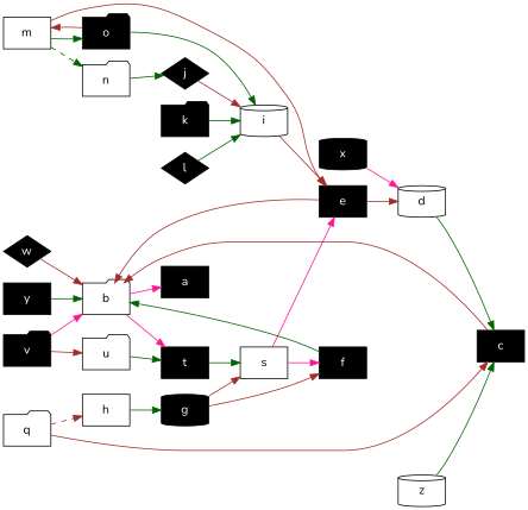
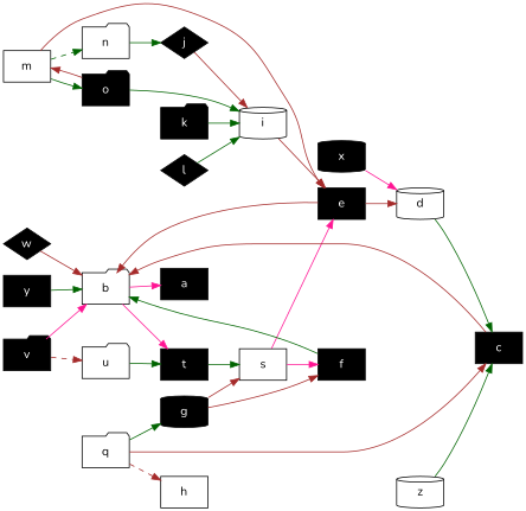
  strict digraph {
    fontname=Nunito
    rankdir=LR
    node [fillcolor="#000000" fontname=Nunito shape=box style=filled fontcolor="#ffffff"]
    edge [color=darkgreen dir=forward fontname=Nunito]
    b [fillcolor="#ffffff" shape=folder fontcolor=""]
    a
    t
    s [fillcolor="#ffffff" fontcolor=""]
    e
    f
    d [fillcolor="#ffffff" shape=cylinder fontcolor=""]
    c
    g [shape=cylinder]
    h [fillcolor="#ffffff" fontcolor=""]
    i [fillcolor="#ffffff" shape=cylinder fontcolor=""]
    j [shape=diamond]
    k [shape=folder]
    l [shape=diamond]
    m [fillcolor="#ffffff" fontcolor=""]
    o [shape=folder]
    n [fillcolor="#ffffff" shape=folder fontcolor=""]
    q [fillcolor="#ffffff" shape=folder fontcolor=""]
    u [fillcolor="#ffffff" shape=folder fontcolor=""]
    v [shape=folder]
    w [shape=diamond]
    x [shape=cylinder]
    y
    z [fillcolor="#ffffff" shape=cylinder fontcolor=""]
    b -> a [color=deeppink]
    b -> t [color=deeppink]
    t -> s
    s -> e [color=deeppink]
    s -> f [color=deeppink]
    e -> b [color=brown]
    e -> d [color=brown]
    f -> b
    d -> c
    c -> b [color=brown]
    g -> s [color=brown]
    g -> f [color=brown]
    i -> e [color=brown]
    j -> i [color=brown]
    k -> i
    l -> i
    m -> e [color=brown]
    m -> o
    m -> n [style=dashed]
    o -> i
    o -> m [color=brown]
    n -> j
    q -> c [color=brown]
-   h -> g
+   q -> g
    q -> h [color=brown style=dashed]
    u -> t
    v -> b [color=deeppink]
-   v -> u [color=brown]
+   v -> u [color=brown style=dashed]
    w -> b [color=brown]
    x -> d [color=deeppink]
    y -> b
    z -> c
  }
